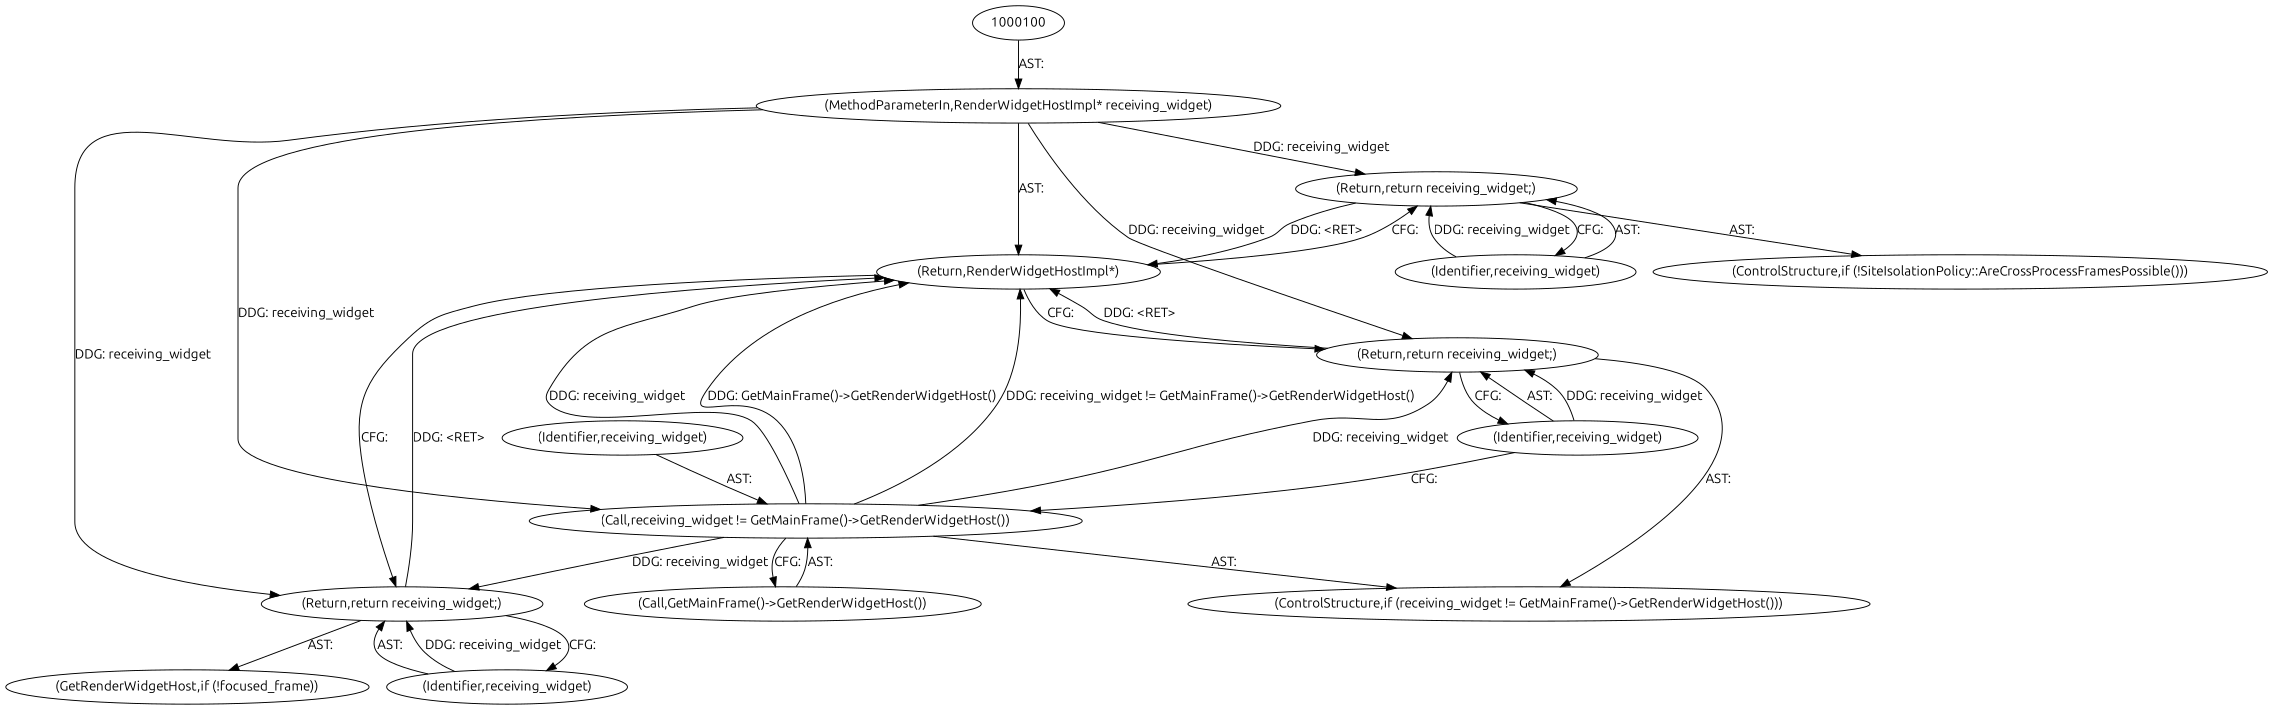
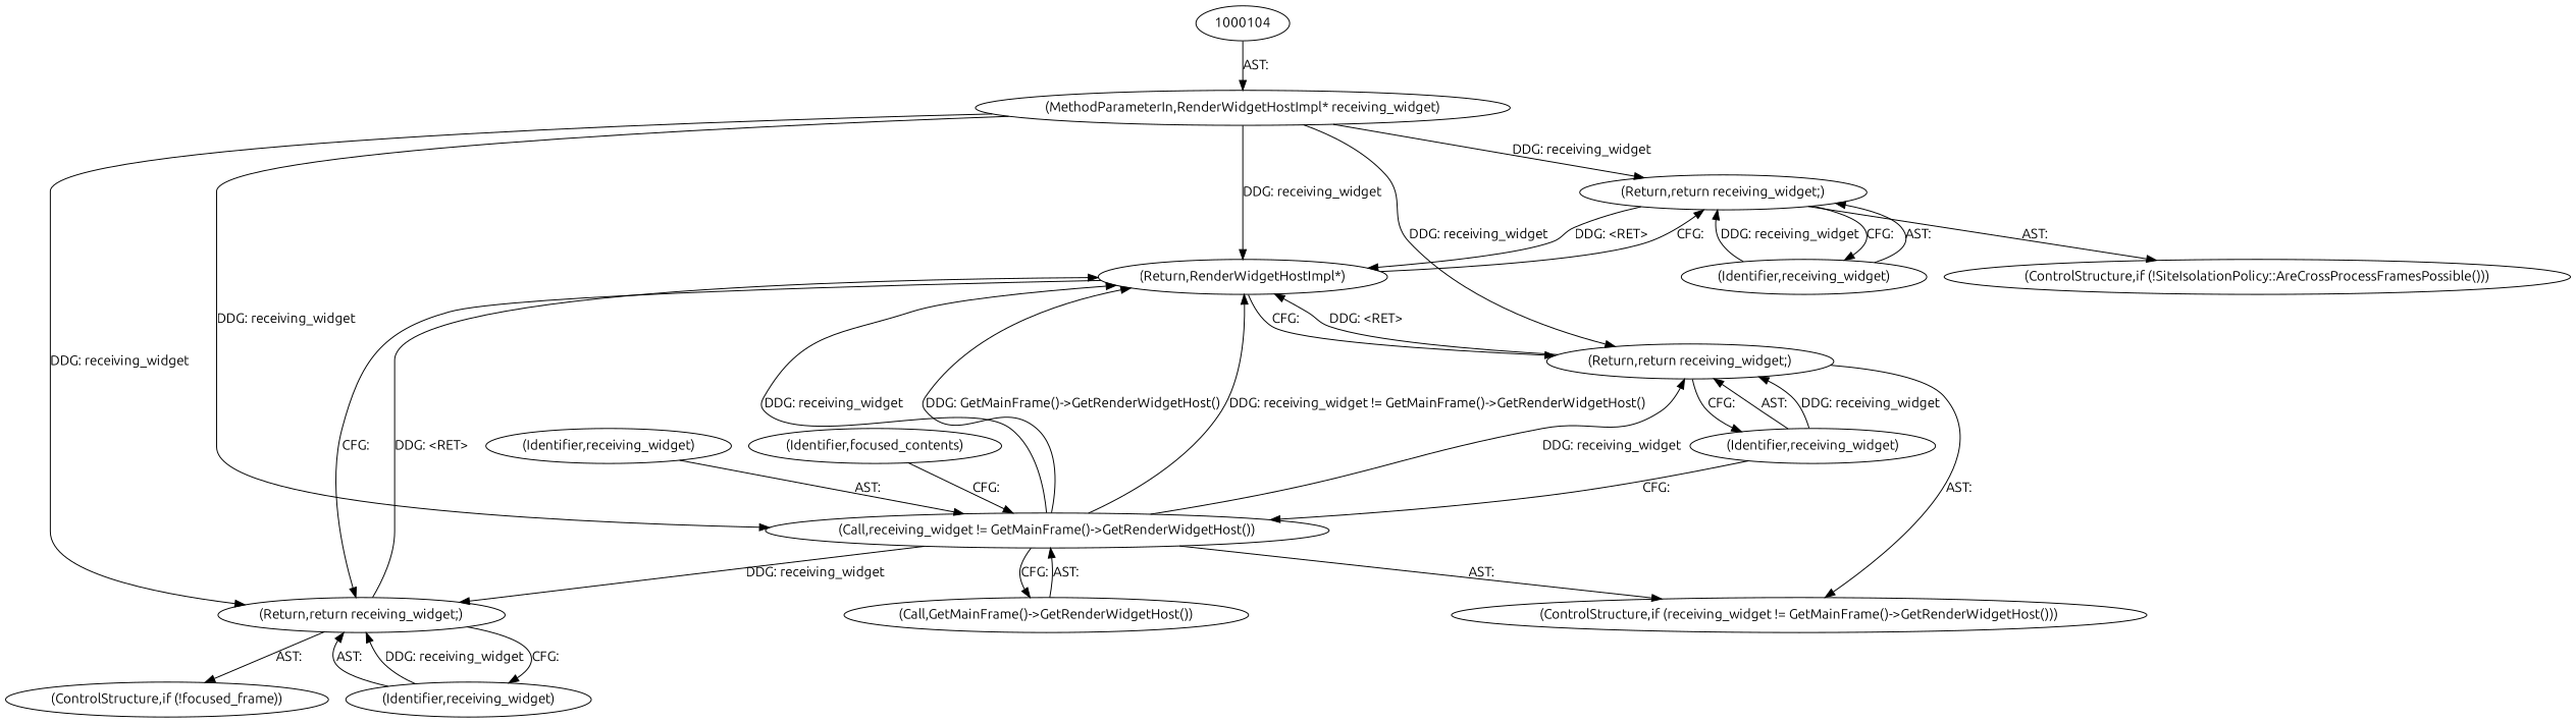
  digraph {
    fontname=Ubuntu
    node [fontname=Ubuntu]
    edge [fontname=Ubuntu]
    n1 [label="(MethodParameterIn,RenderWidgetHostImpl* receiving_widget)"]
    n2 [label="(Return,return receiving_widget;)"]
    n3 [label="(Call,receiving_widget != GetMainFrame()->GetRenderWidgetHost())"]
    n4 [label="(Return,return receiving_widget;)"]
    n5 [label="(Return,return receiving_widget;)"]
    n6 [label="(Return,RenderWidgetHostImpl*)"]
    n7 [label="(ControlStructure,if (!SiteIsolationPolicy::AreCrossProcessFramesPossible()))"]
    n8 [label="(Identifier,receiving_widget)"]
    n9 [label="(Call,GetMainFrame()->GetRenderWidgetHost())"]
    n10 [label="(ControlStructure,if (receiving_widget != GetMainFrame()->GetRenderWidgetHost()))"]
    n11 [label="(Identifier,receiving_widget)"]
-   n12 [label="(GetRenderWidgetHost,if (!focused_frame))"]
+   n12 [label="(ControlStructure,if (!focused_frame))"]
    n13 [label="(Identifier,receiving_widget)"]
-   1000100
+   1000100 [label=1000104]
    n15 [label="(Identifier,receiving_widget)"]
+   n16 [label="(Identifier,focused_contents)"]
    n1 -> n2 [label="DDG: receiving_widget"]
    n1 -> n3 [label="DDG: receiving_widget"]
    n1 -> n4 [label="DDG: receiving_widget"]
    n1 -> n5 [label="DDG: receiving_widget"]
-   n1 -> n6 [label="AST: "]
+   n1 -> n6 [label="DDG: receiving_widget"]
    n2 -> n6 [label="DDG: <RET>"]
    n2 -> n7 [label="AST: "]
    n2 -> n8 [label="CFG: "]
    n3 -> n4 [label="DDG: receiving_widget"]
    n3 -> n5 [label="DDG: receiving_widget"]
    n3 -> n6 [label="DDG: receiving_widget"]
    n3 -> n6 [label="DDG: GetMainFrame()->GetRenderWidgetHost()"]
    n3 -> n6 [label="DDG: receiving_widget != GetMainFrame()->GetRenderWidgetHost()"]
    n3 -> n9 [label="CFG: "]
    n3 -> n10 [label="AST: "]
    n4 -> n6 [label="DDG: <RET>"]
    n4 -> n10 [label="AST: "]
    n4 -> n11 [label="CFG: "]
    n5 -> n6 [label="DDG: <RET>"]
    n5 -> n12 [label="AST: "]
    n5 -> n13 [label="CFG: "]
    n6 -> n2 [label="CFG: "]
    n6 -> n4 [label="CFG: "]
    n6 -> n5 [label="CFG: "]
    n8 -> n2 [label="AST: "]
    n8 -> n2 [label="DDG: receiving_widget"]
    n9 -> n3 [label="AST: "]
    n11 -> n3 [label="CFG: "]
    n11 -> n4 [label="AST: "]
    n11 -> n4 [label="DDG: receiving_widget"]
    n13 -> n5 [label="AST: "]
    n13 -> n5 [label="DDG: receiving_widget"]
    1000100 -> n1 [label="AST: "]
    n15 -> n3 [label="AST: "]
+   n16 -> n3 [label="CFG: "]
  }
